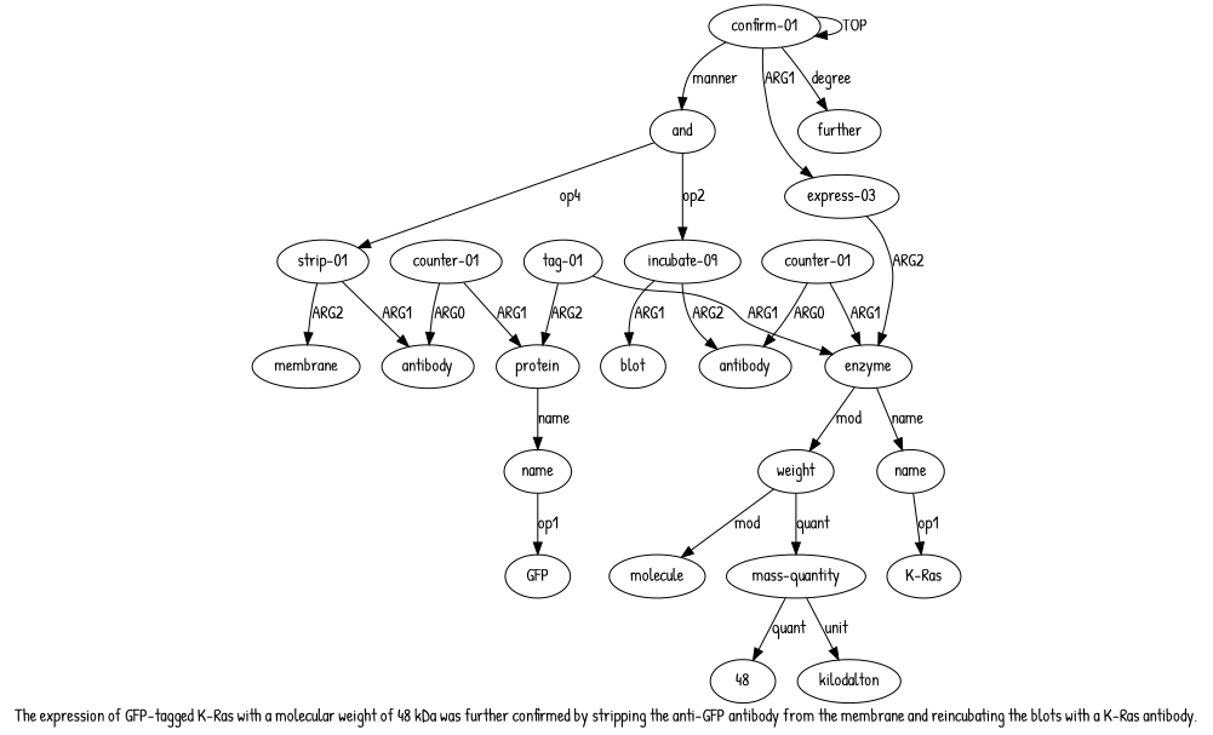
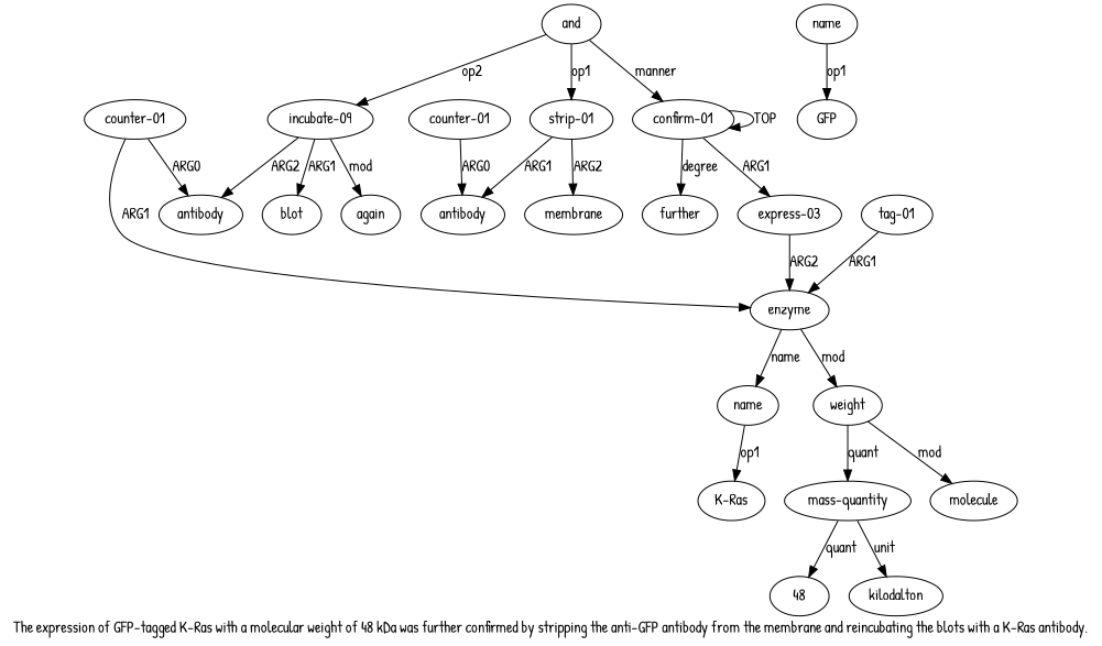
  digraph {
    fontname="Patrick Hand"
    label="The expression of GFP-tagged K-Ras with a molecular weight of 48 kDa was further confirmed by stripping the anti-GFP antibody from the membrane and reincubating the blots with a K-Ras antibody."
    node [color=black fontname="Patrick Hand" gold_ind=-1 gold_label="counter-01" test_ind=-1 test_label="counter-01"]
    edge [color=black fontname="Patrick Hand" gold_label=ARG1 test_label=ARG1]
    n1 [gold_ind=20 label="counter-01" test_ind=20]
    n2 [gold_ind=19 gold_label=antibody label=antibody test_ind=19 test_label=antibody]
    n3 [gold_ind=2 gold_label=enzyme label=enzyme test_ind=2 test_label=enzyme]
    n4 [gold_ind=3 gold_label=name label=name test_ind=3 test_label=name]
    n5 [gold_ind=7 gold_label=weight label=weight test_ind=7 test_label=weight]
    n6 [gold_label="K-Ras" label="K-Ras" test_label="K-Ras"]
    n7 [gold_ind=9 gold_label="mass-quantity" label="mass-quantity" test_ind=9 test_label="mass-quantity"]
    n8 [gold_ind=8 gold_label=molecule label=molecule test_ind=8 test_label=molecule]
+   n9 [gold_ind=21 gold_label=again label=again test_ind=21 test_label=again]
    n10 [gold_label=48 label=48 test_label=48]
    n11 [gold_label=GFP label=GFP test_label=GFP]
    n12 [gold_ind=15 label="counter-01" test_ind=15]
    n13 [gold_ind=14 gold_label=antibody label=antibody test_ind=14 test_label=antibody]
-   n14 [gold_ind=5 gold_label=protein label=protein test_ind=5 test_label=protein]
    n15 [gold_ind=6 gold_label=name label=name test_ind=6 test_label=name]
    n16 [gold_ind=17 gold_label="incubate-01" label="incubate-09" test_ind=17 test_label="incubate-01"]
    n17 [gold_ind=18 gold_label=blot label=blot test_ind=18 test_label=blot]
    n18 [gold_ind=16 gold_label=membrane label=membrane test_ind=16 test_label=membrane]
    n19 [gold_ind=11 gold_label=further label=further test_ind=11 test_label=further]
    n20 [gold_ind=10 gold_label=kilodalton label=kilodalton test_ind=10 test_label=kilodalton]
    n21 [gold_ind=13 gold_label="strip-01" label="strip-01" test_ind=13 test_label="strip-01"]
    n22 [gold_ind=12 gold_label=and label=and test_ind=12 test_label=and]
    n23 [gold_ind=1 gold_label="express-03" label="express-03" test_ind=1 test_label="express-03"]
    n24 [gold_ind=0 gold_label="confirm-01" label="confirm-01" test_ind=0 test_label="confirm-01"]
    n25 [gold_ind=4 gold_label="tag-01" label="tag-01" test_ind=4 test_label="tag-01"]
    n1 -> n2 [gold_label=ARG0 label=ARG0 test_label=ARG0]
    n1 -> n3 [label=ARG1]
    n3 -> n4 [gold_label=name label=name test_label=name]
    n3 -> n5 [gold_label=mod label=mod test_label=mod]
    n4 -> n6 [gold_label=op1 label=op1 test_label=op1]
    n5 -> n7 [gold_label=quant label=quant test_label=quant]
    n5 -> n8 [gold_label=mod label=mod test_label=mod]
    n7 -> n10 [gold_label=quant label=quant test_label=quant]
    n7 -> n20 [gold_label=unit label=unit test_label=unit]
    n12 -> n13 [gold_label=ARG0 label=ARG0 test_label=ARG0]
-   n12 -> n14 [label=ARG1]
-   n14 -> n15 [gold_label=name label=name test_label=name]
    n15 -> n11 [gold_label=op1 label=op1 test_label=op1]
    n16 -> n2 [gold_label=ARG2 label=ARG2 test_label=ARG2]
+   n16 -> n9 [gold_label=mod label=mod test_label=mod]
    n16 -> n17 [label=ARG1]
    n21 -> n13 [label=ARG1]
    n21 -> n18 [gold_label=ARG2 label=ARG2 test_label=ARG2]
    n22 -> n16 [gold_label=op2 label=op2 test_label=op2]
-   n22 -> n21 [gold_label=op1 label=op4 test_label=op1]
+   n22 -> n21 [gold_label=op1 label=op1 test_label=op1]
    n23 -> n3 [gold_label=ARG2 label=ARG2 test_label=ARG2]
    n24 -> n19 [gold_label=degree label=degree test_label=degree]
-   n24 -> n22 [gold_label=manner label=manner test_label=manner]
+   n22 -> n24 [gold_label=manner label=manner test_label=manner]
    n24 -> n23 [label=ARG1]
    n24 -> n24 [gold_label=TOP label=TOP test_label=TOP]
    n25 -> n3 [label=ARG1]
-   n25 -> n14 [gold_label=ARG2 label=ARG2 test_label=ARG2]
  }
